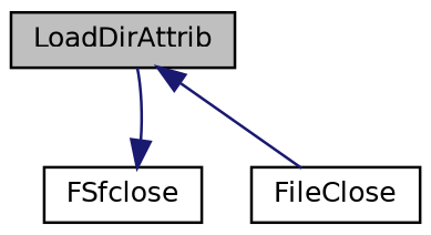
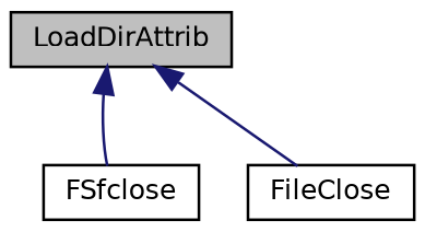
  digraph {
    rankdir=TB
    node [color=black fillcolor=white fontname=Helvetica fontsize=10 shape=record style=filled]
    edge [color=midnightblue dir=back fontname=Helvetica fontsize=10 labelfontname=Helvetica labelfontsize=10 style=solid]
    n1 [fillcolor=grey75 fontcolor=black height=0.2 label=LoadDirAttrib width=0.4]
    n2 [height=0.2 label=FSfclose width=0.4]
    n3 [height=0.2 label=FileClose width=0.4]
-   n2 -> n1
+   n1 -> n2
    n1 -> n3
  }
